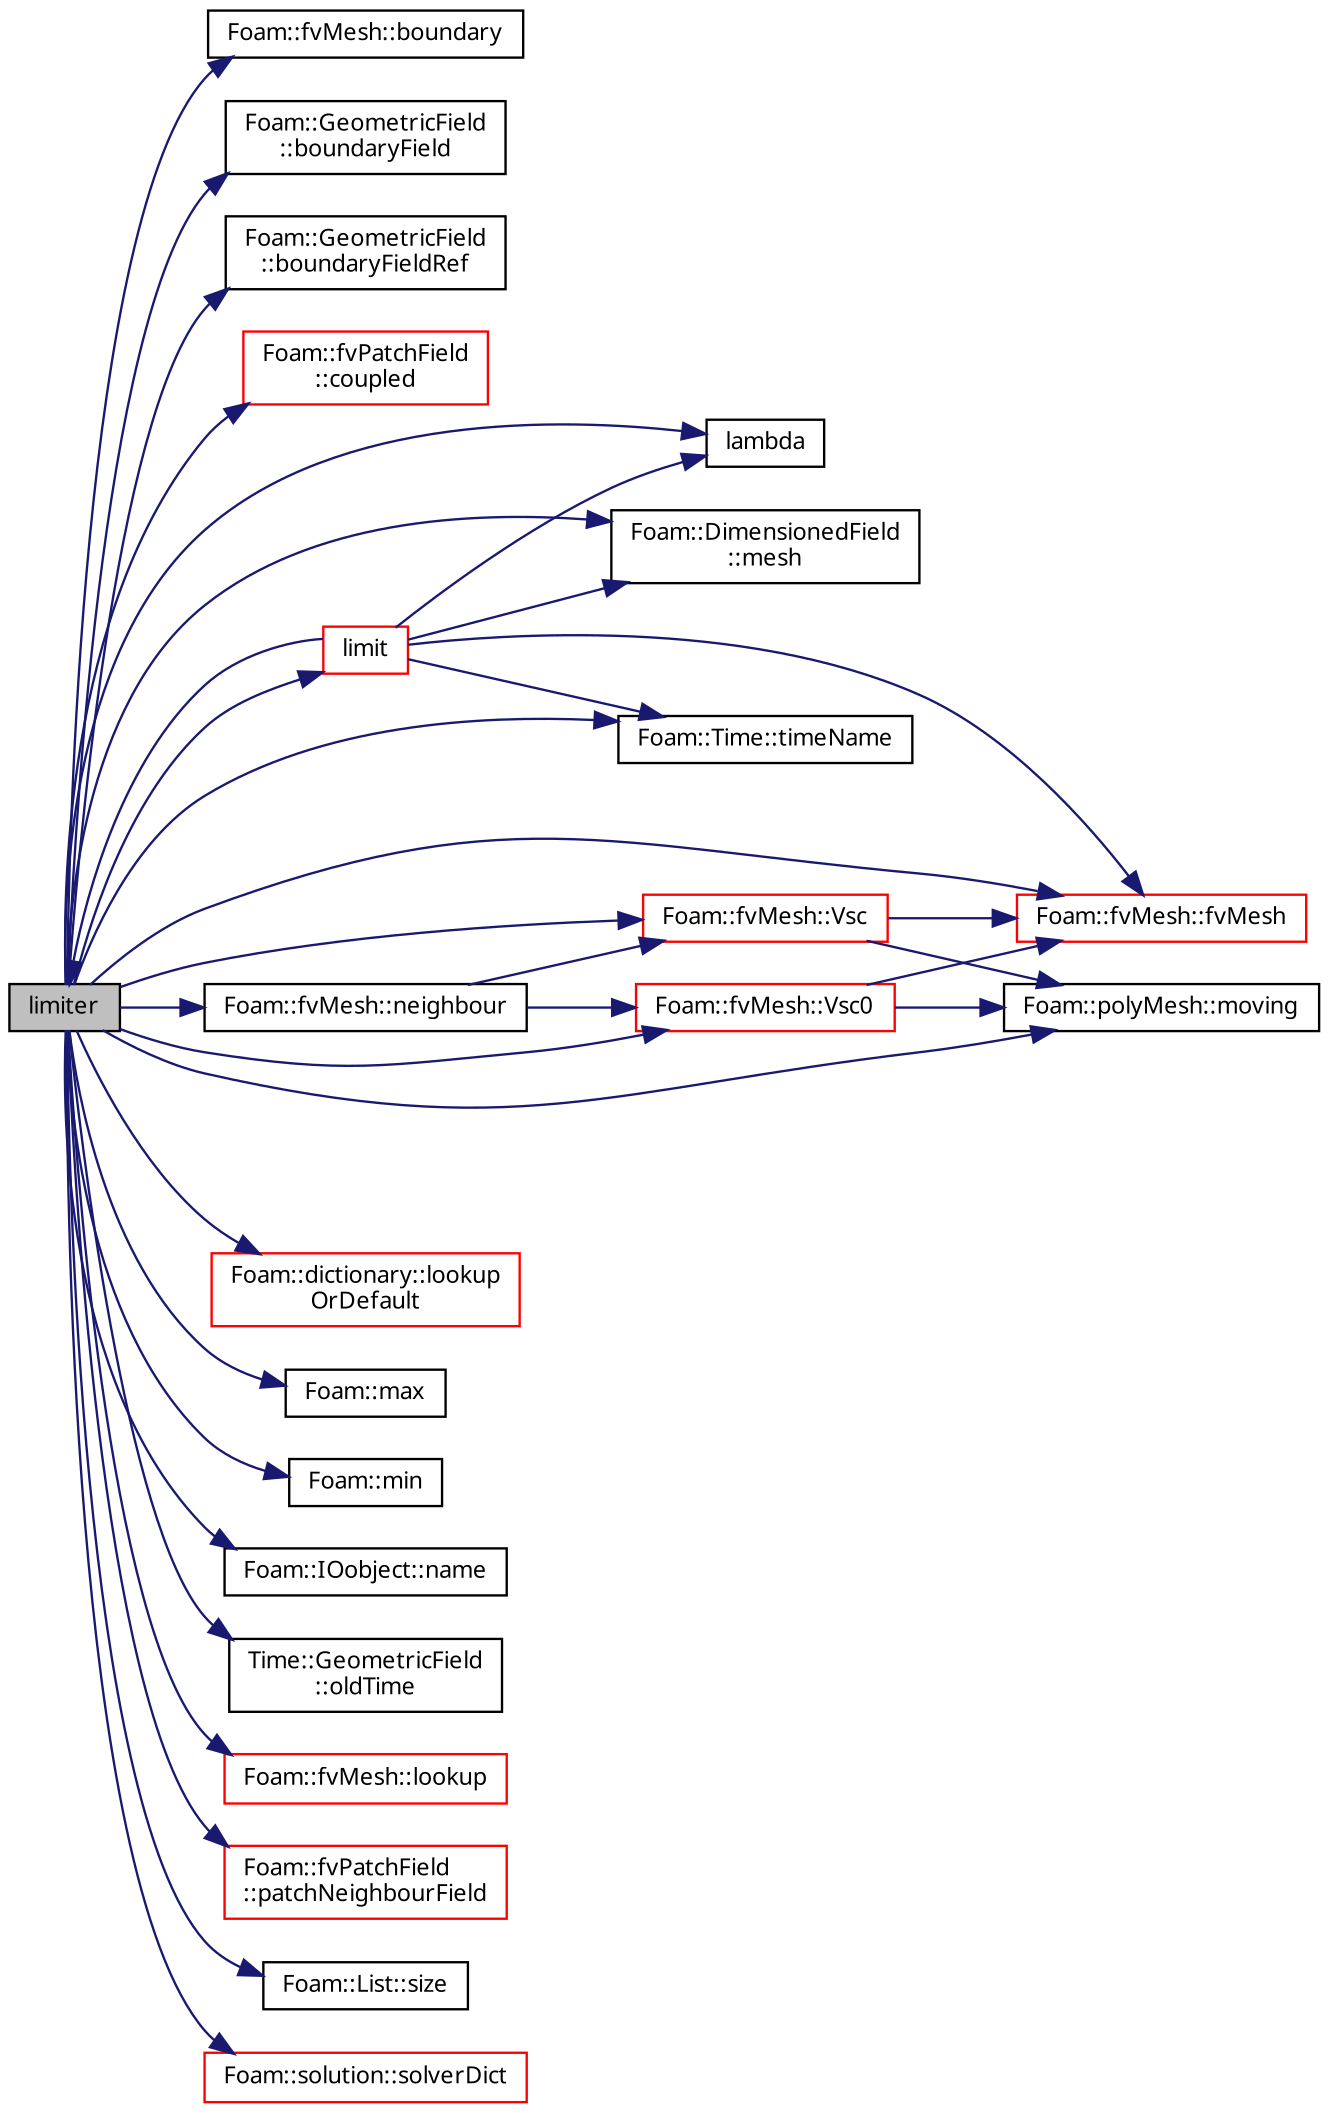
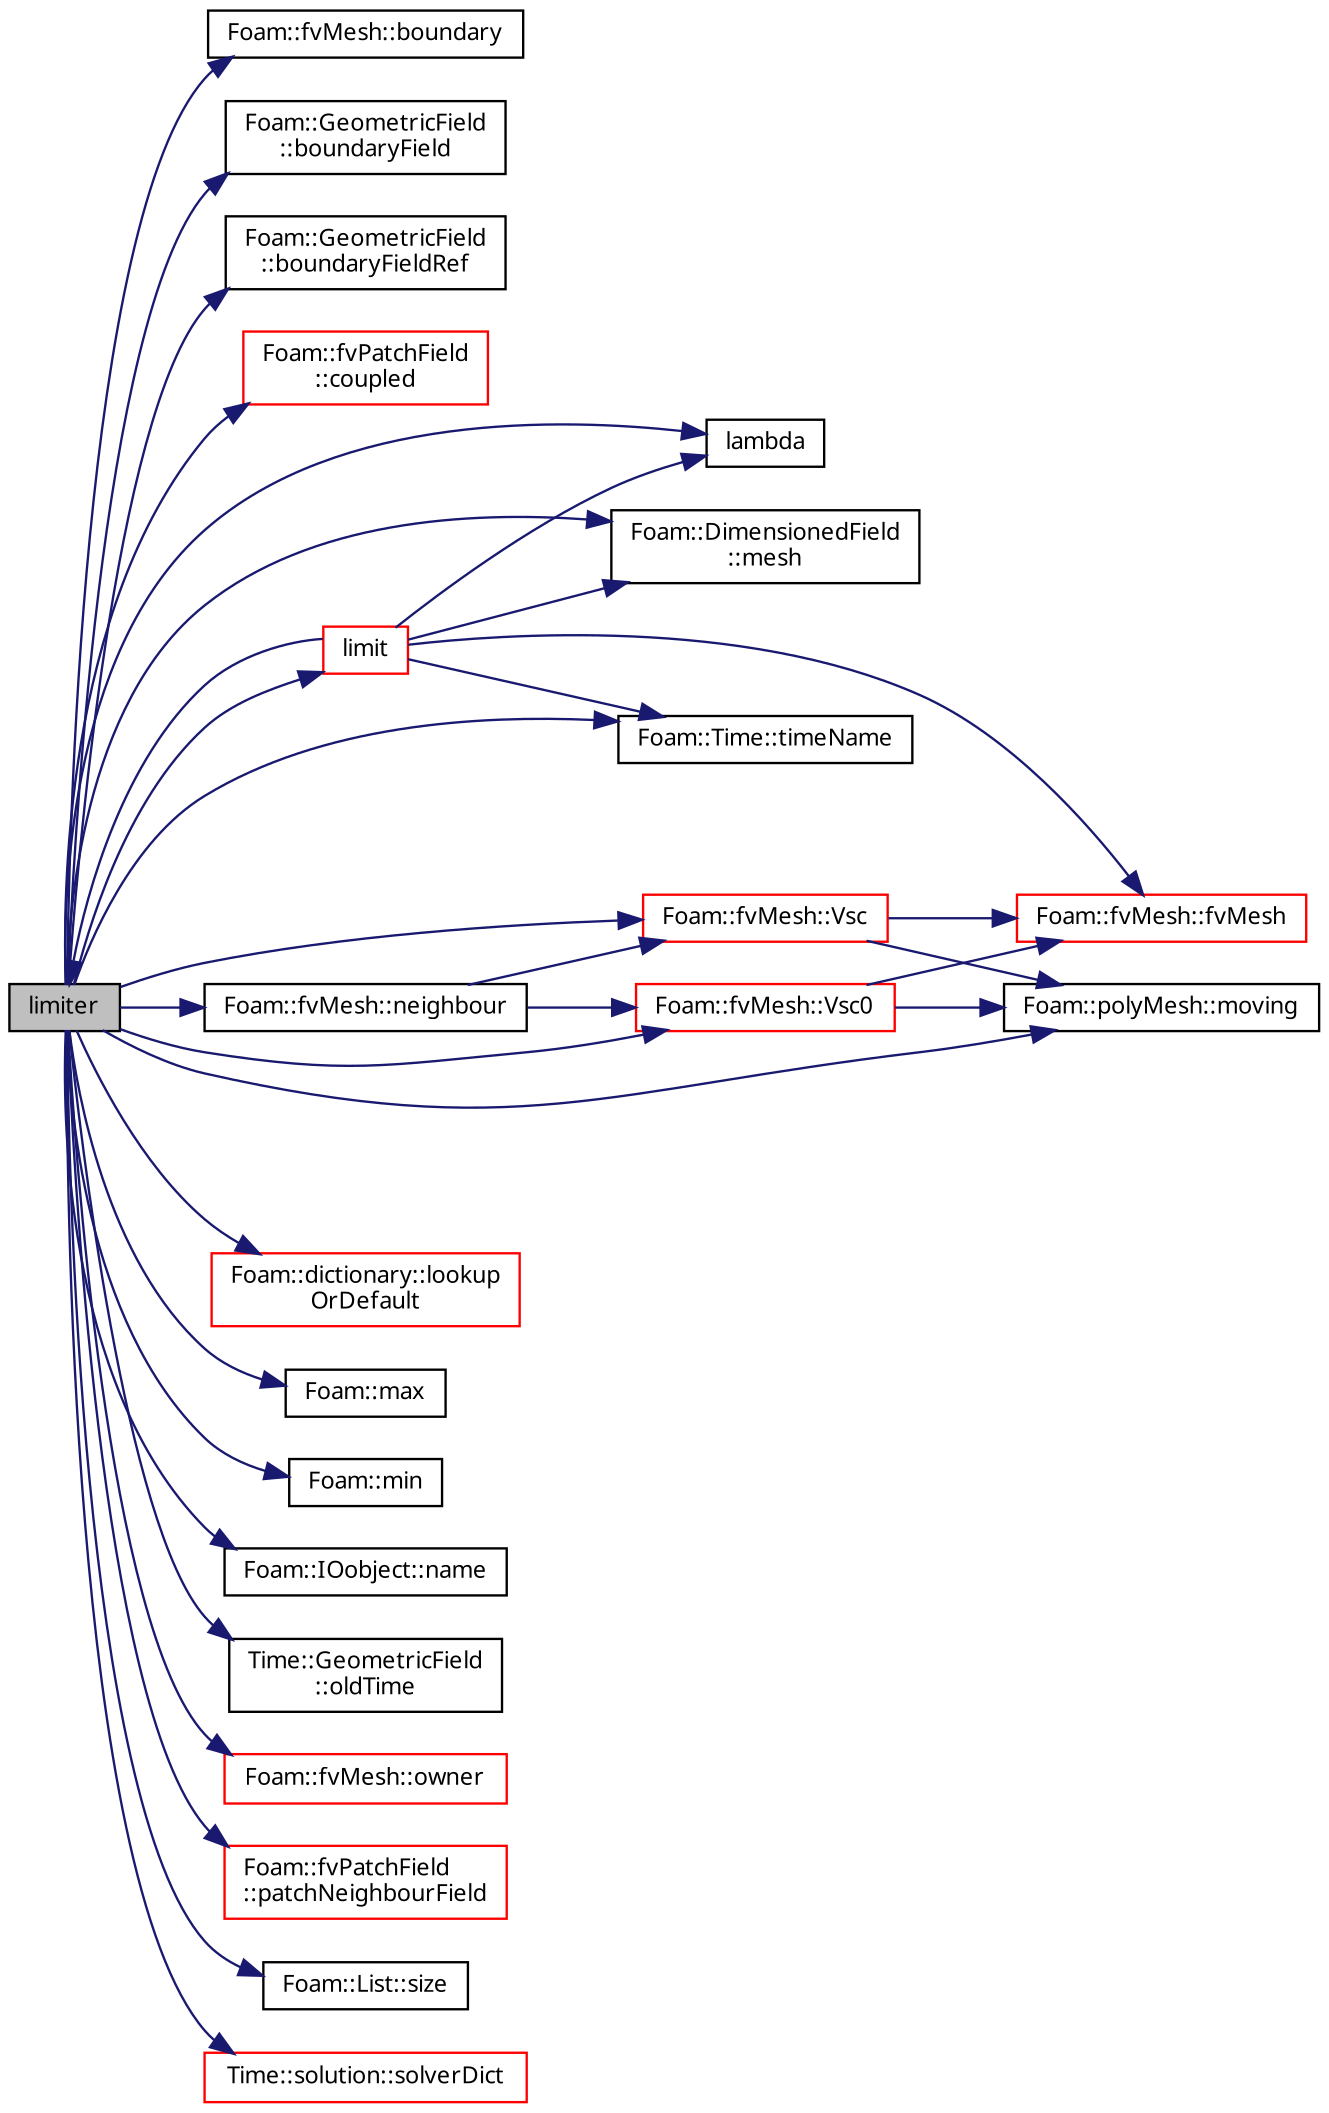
  digraph {
    fontname="Noto Sans"
    rankdir=LR
    node [color=black fontname="Noto Sans" fontsize=10 shape=record]
    edge [color=midnightblue fontname="Noto Sans" fontsize=10 labelfontname=Helvetica labelfontsize=10 style=solid]
    n1 [fillcolor=grey75 fontcolor=black height=0.2 label=limiter style=filled width=0.4]
    n2 [height=0.2 label="Foam::fvMesh::boundary" width=0.4]
    n3 [height=0.2 label="Foam::GeometricField\l::boundaryField" width=0.4]
    n4 [height=0.2 label="Foam::GeometricField\l::boundaryFieldRef" width=0.4]
    n5 [color=red height=0.2 label="Foam::fvPatchField\l::coupled" width=0.4]
    n6 [height=0.2 label=lambda width=0.4]
    n7 [color=red height=0.2 label=limit width=0.4]
    n8 [height=0.2 label="Foam::DimensionedField\l::mesh" width=0.4]
    n9 [color=red height=0.2 label="Foam::fvMesh::fvMesh" width=0.4]
    n10 [height=0.2 label="Foam::Time::timeName" width=0.4]
    n11 [color=red height=0.2 label="Foam::dictionary::lookup\lOrDefault" width=0.4]
    n12 [height=0.2 label="Foam::max" width=0.4]
    n13 [height=0.2 label="Foam::min" width=0.4]
    n14 [height=0.2 label="Foam::polyMesh::moving" width=0.4]
    n15 [height=0.2 label="Foam::IOobject::name" width=0.4]
    n16 [height=0.2 label="Foam::fvMesh::neighbour" width=0.4]
    n17 [color=red height=0.2 label="Foam::fvMesh::Vsc" width=0.4]
    n18 [color=red height=0.2 label="Foam::fvMesh::Vsc0" width=0.4]
    n19 [height=0.2 label="Time::GeometricField\l::oldTime" width=0.4]
-   n20 [color=red height=0.2 label="Foam::fvMesh::lookup" width=0.4]
+   n20 [color=red height=0.2 label="Foam::fvMesh::owner" width=0.4]
    n21 [color=red height=0.2 label="Foam::fvPatchField\l::patchNeighbourField" width=0.4]
    n22 [height=0.2 label="Foam::List::size" width=0.4]
-   n23 [color=red height=0.2 label="Foam::solution::solverDict" width=0.4]
+   n23 [color=red height=0.2 label="Time::solution::solverDict" width=0.4]
    n1 -> n2
    n1 -> n3
    n1 -> n4
    n1 -> n5
    n1 -> n6
    n1 -> n7
    n1 -> n8
-   n1 -> n9
    n1 -> n10
    n1 -> n11
    n1 -> n12
    n1 -> n13
    n1 -> n14
    n1 -> n15
    n1 -> n16
    n1 -> n17
    n1 -> n18
    n1 -> n19
    n1 -> n20
    n1 -> n21
    n1 -> n22
    n1 -> n23
    n7 -> n1
    n7 -> n6
    n7 -> n8
    n7 -> n9
    n7 -> n10
    n16 -> n17
    n16 -> n18
    n17 -> n9
    n17 -> n14
    n18 -> n9
    n18 -> n14
  }
